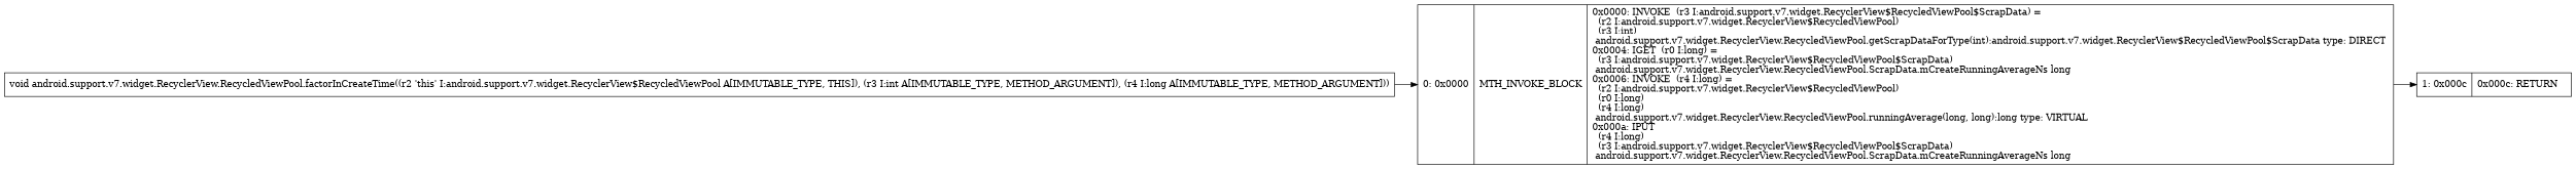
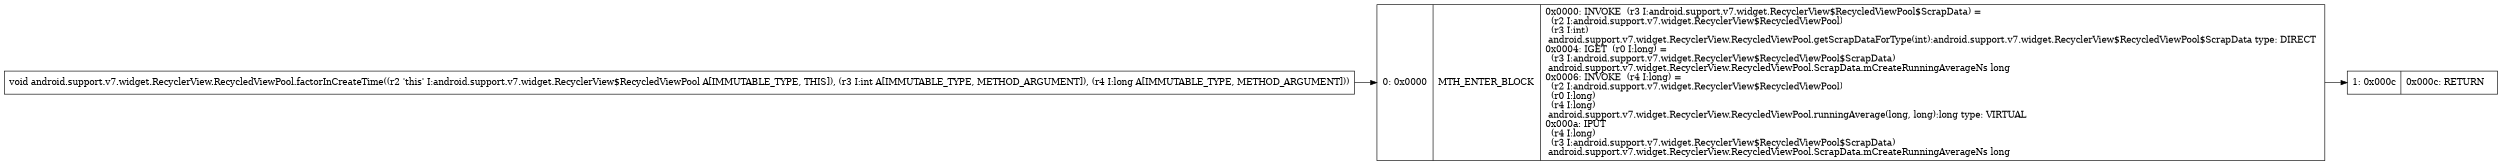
  digraph {
    rankdir=LR
    node [shape=record]
-   n1 [label="{0\:\ 0x0000|MTH_INVOKE_BLOCK\l|0x0000: INVOKE  (r3 I:android.support.v7.widget.RecyclerView$RecycledViewPool$ScrapData) = \l  (r2 I:android.support.v7.widget.RecyclerView$RecycledViewPool)\l  (r3 I:int)\l android.support.v7.widget.RecyclerView.RecycledViewPool.getScrapDataForType(int):android.support.v7.widget.RecyclerView$RecycledViewPool$ScrapData type: DIRECT \l0x0004: IGET  (r0 I:long) = \l  (r3 I:android.support.v7.widget.RecyclerView$RecycledViewPool$ScrapData)\l android.support.v7.widget.RecyclerView.RecycledViewPool.ScrapData.mCreateRunningAverageNs long \l0x0006: INVOKE  (r4 I:long) = \l  (r2 I:android.support.v7.widget.RecyclerView$RecycledViewPool)\l  (r0 I:long)\l  (r4 I:long)\l android.support.v7.widget.RecyclerView.RecycledViewPool.runningAverage(long, long):long type: VIRTUAL \l0x000a: IPUT  \l  (r4 I:long)\l  (r3 I:android.support.v7.widget.RecyclerView$RecycledViewPool$ScrapData)\l android.support.v7.widget.RecyclerView.RecycledViewPool.ScrapData.mCreateRunningAverageNs long \l}"]
+   n1 [label="{0\:\ 0x0000|MTH_ENTER_BLOCK\l|0x0000: INVOKE  (r3 I:android.support.v7.widget.RecyclerView$RecycledViewPool$ScrapData) = \l  (r2 I:android.support.v7.widget.RecyclerView$RecycledViewPool)\l  (r3 I:int)\l android.support.v7.widget.RecyclerView.RecycledViewPool.getScrapDataForType(int):android.support.v7.widget.RecyclerView$RecycledViewPool$ScrapData type: DIRECT \l0x0004: IGET  (r0 I:long) = \l  (r3 I:android.support.v7.widget.RecyclerView$RecycledViewPool$ScrapData)\l android.support.v7.widget.RecyclerView.RecycledViewPool.ScrapData.mCreateRunningAverageNs long \l0x0006: INVOKE  (r4 I:long) = \l  (r2 I:android.support.v7.widget.RecyclerView$RecycledViewPool)\l  (r0 I:long)\l  (r4 I:long)\l android.support.v7.widget.RecyclerView.RecycledViewPool.runningAverage(long, long):long type: VIRTUAL \l0x000a: IPUT  \l  (r4 I:long)\l  (r3 I:android.support.v7.widget.RecyclerView$RecycledViewPool$ScrapData)\l android.support.v7.widget.RecyclerView.RecycledViewPool.ScrapData.mCreateRunningAverageNs long \l}"]
    n2 [label="{1\:\ 0x000c|0x000c: RETURN   \l}"]
    n3 [label="{void android.support.v7.widget.RecyclerView.RecycledViewPool.factorInCreateTime((r2 'this' I:android.support.v7.widget.RecyclerView$RecycledViewPool A[IMMUTABLE_TYPE, THIS]), (r3 I:int A[IMMUTABLE_TYPE, METHOD_ARGUMENT]), (r4 I:long A[IMMUTABLE_TYPE, METHOD_ARGUMENT])) }"]
    n1 -> n2
    n3 -> n1
  }
